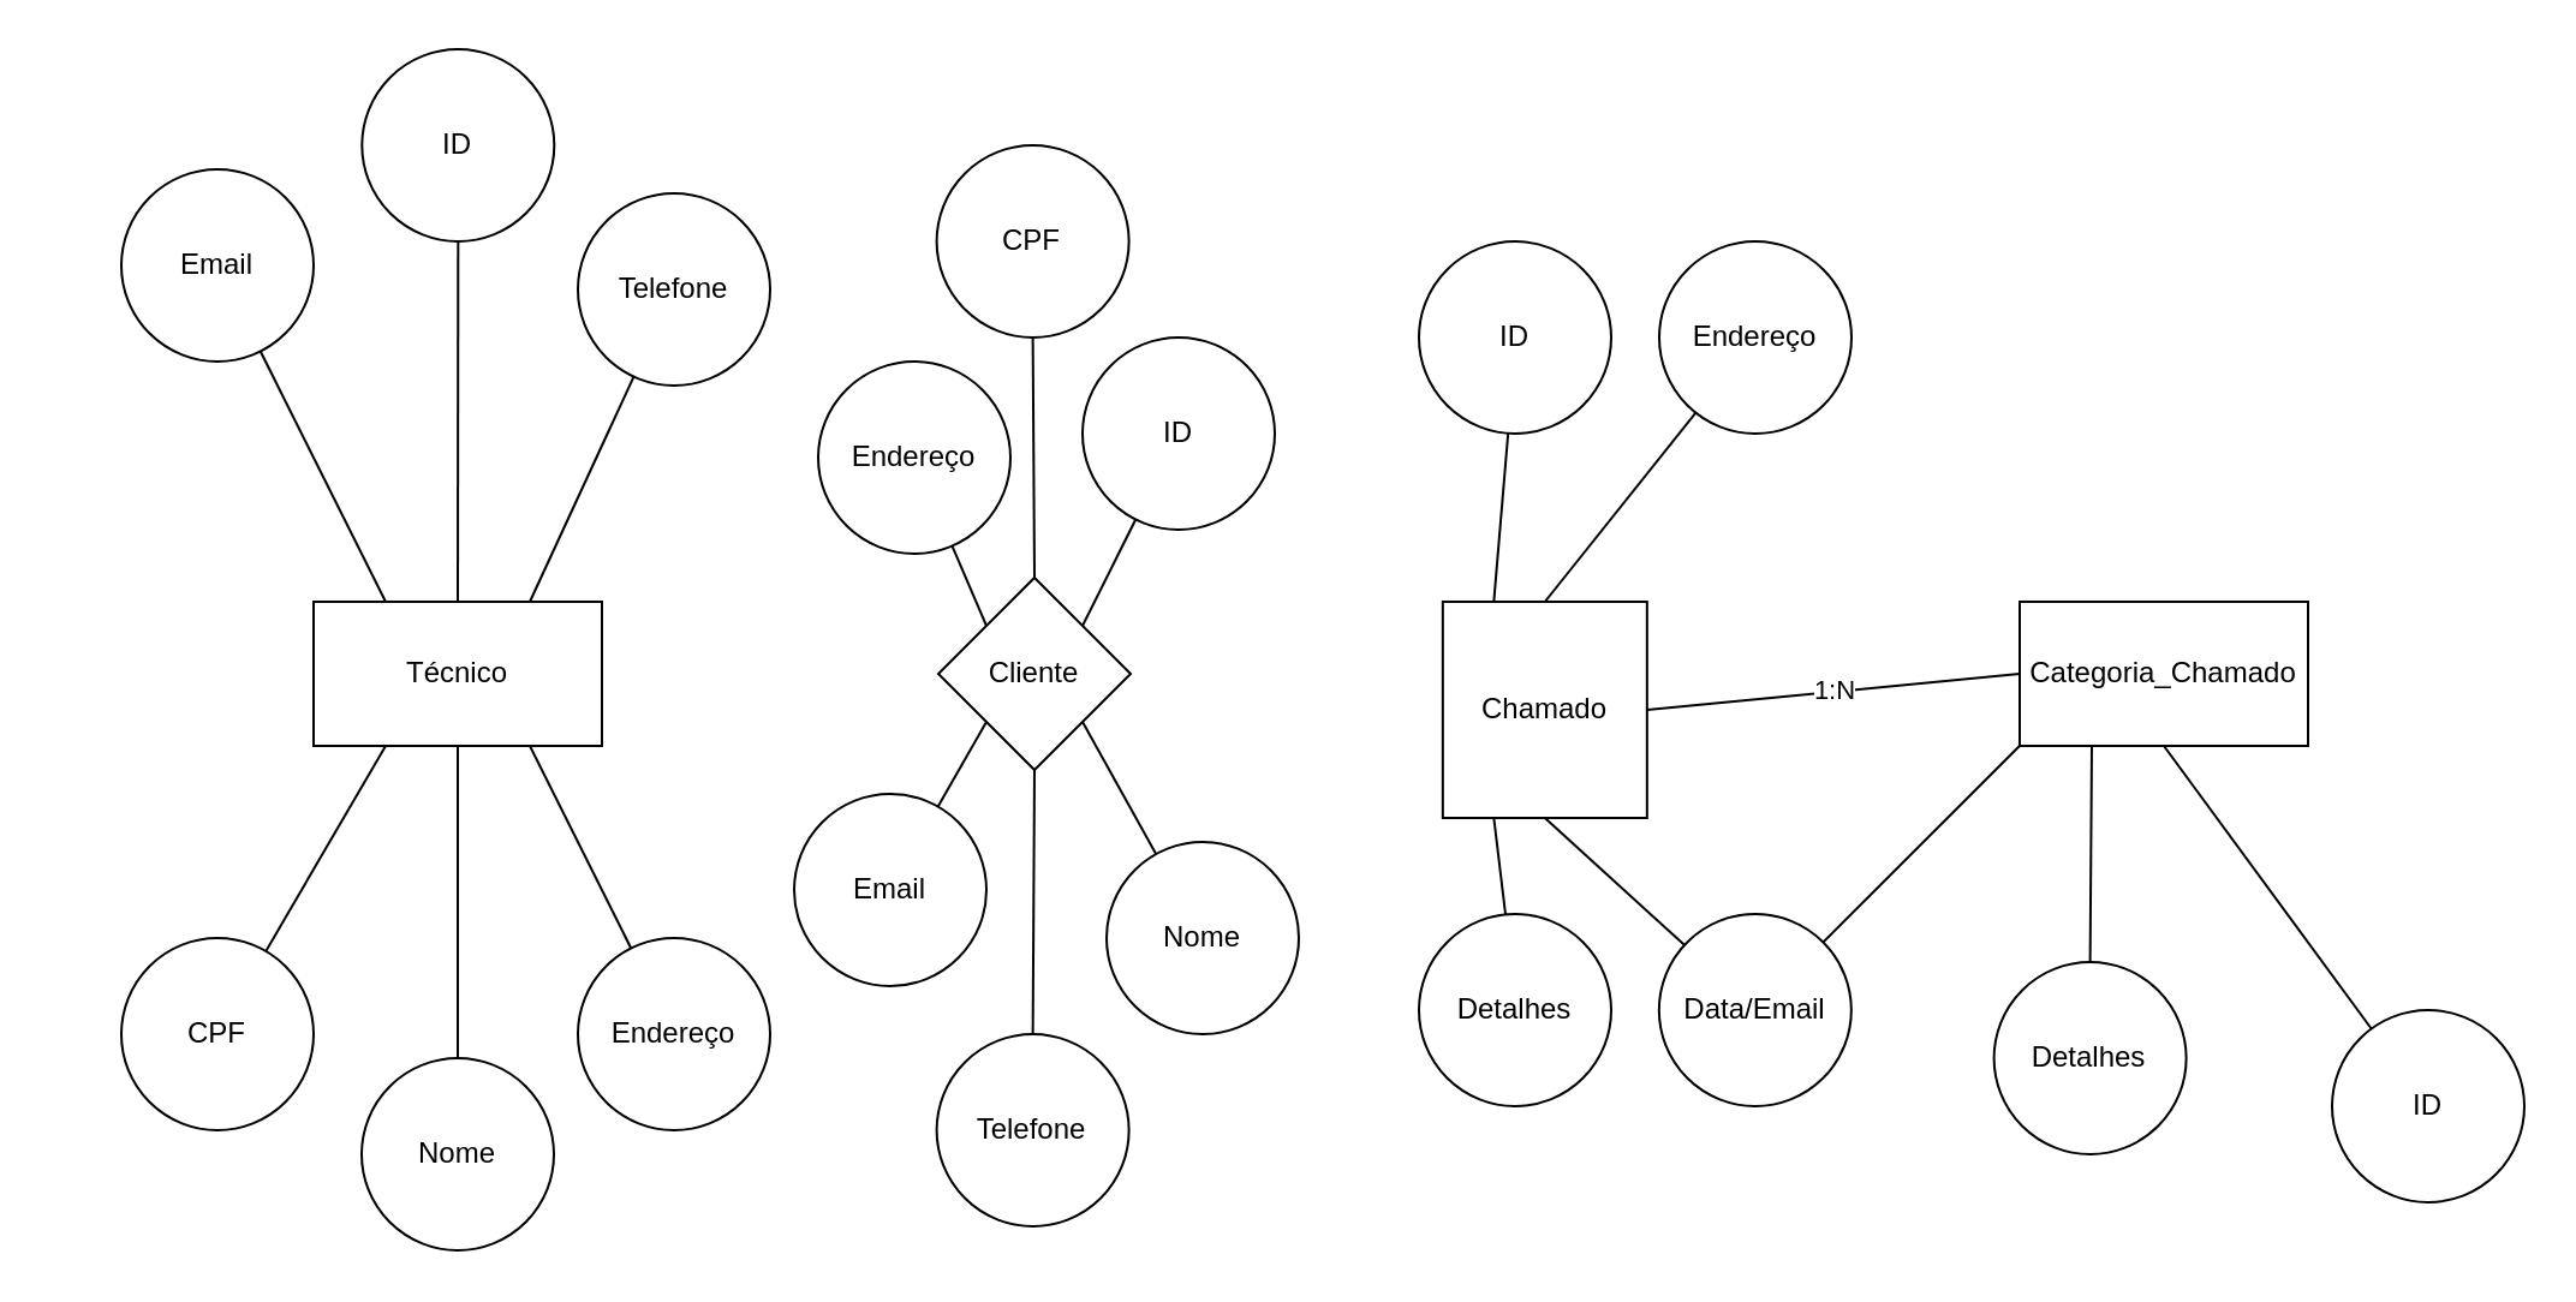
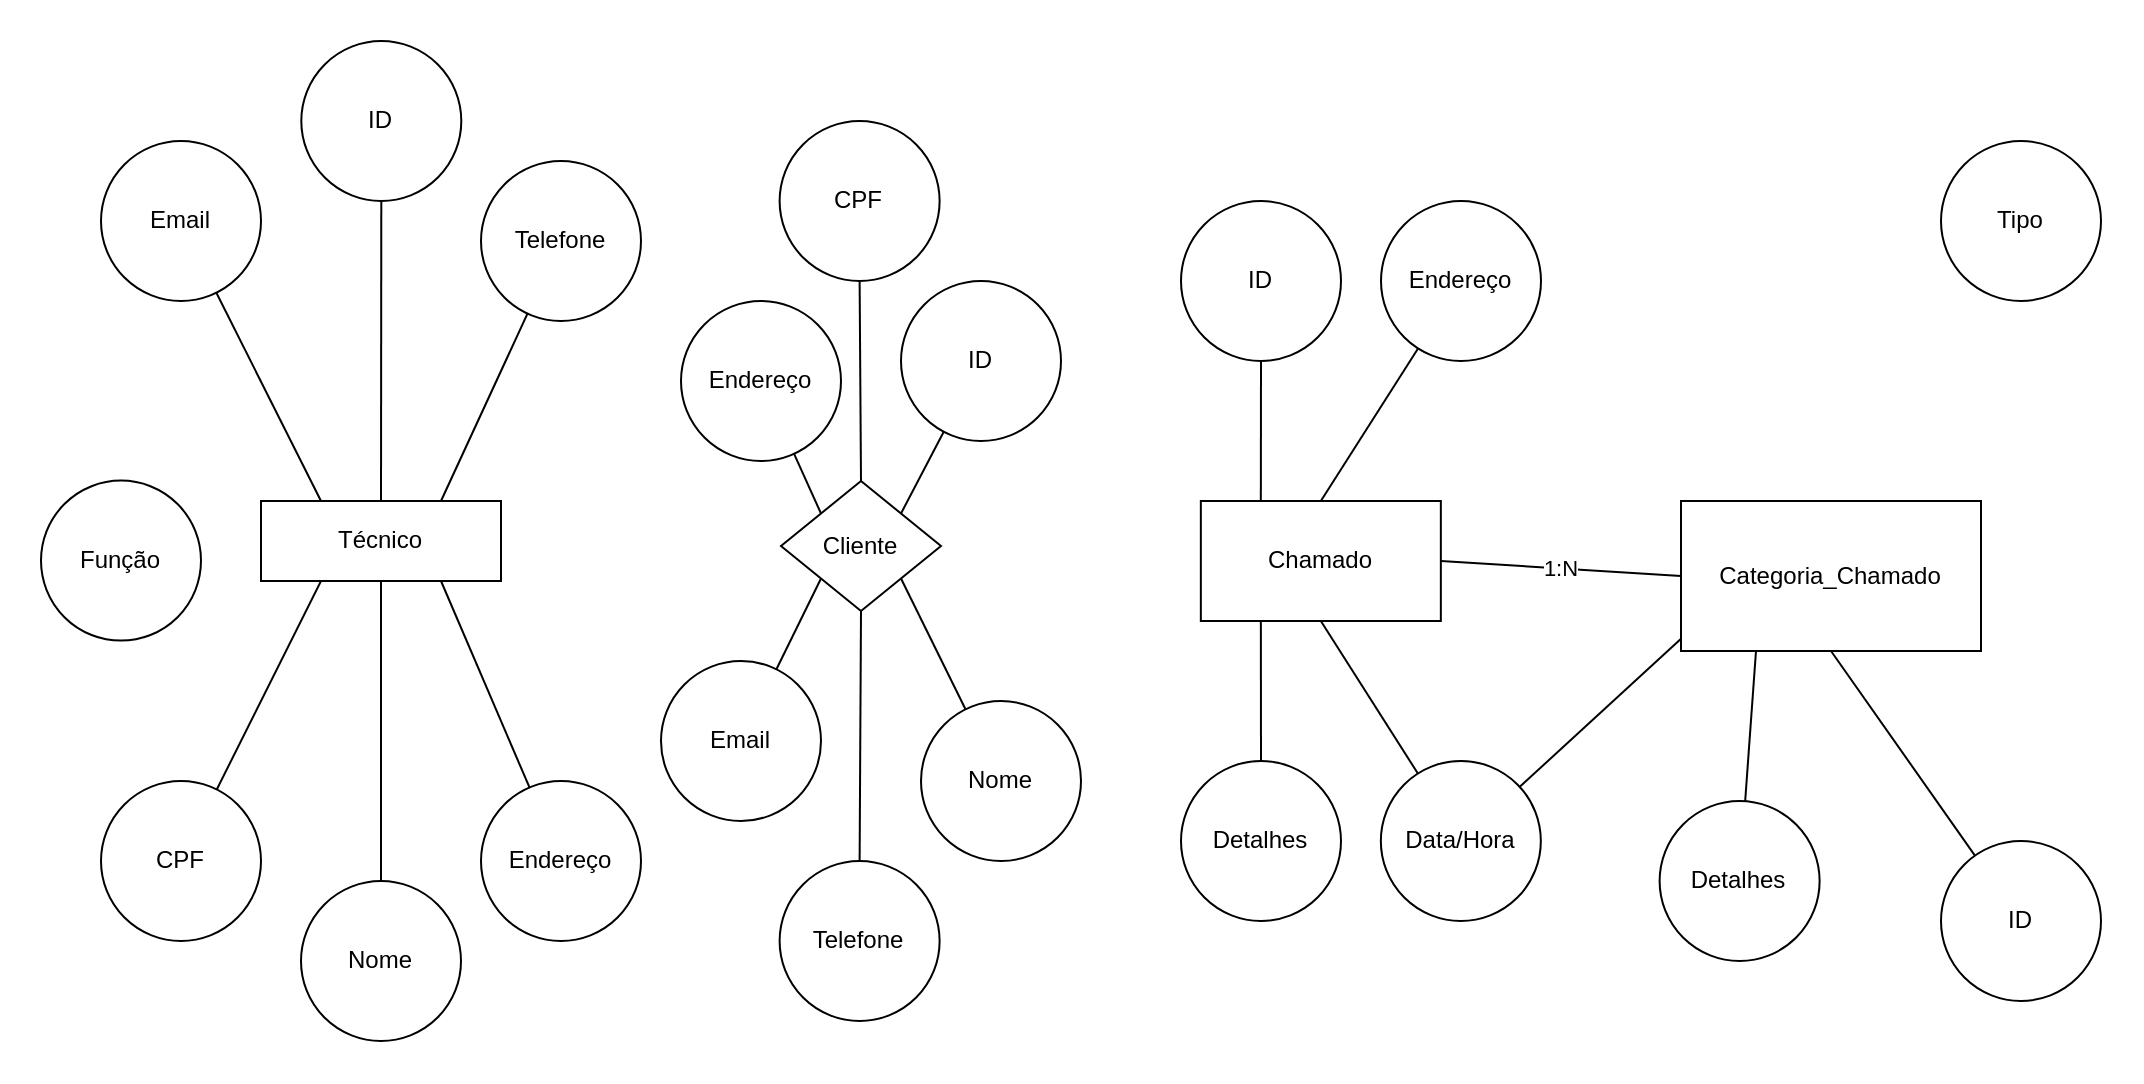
  <mxCell id="0" />
  <mxCell id="1" parent="0" />
  <mxCell id="2" style="edgeStyle=none;html=1;exitX=0.5;exitY=0;exitDx=0;exitDy=0;fontColor=#FFFFFF;endArrow=none;endFill=0;" parent="1" source="8" target="26" edge="1"><mxGeometry relative="1" as="geometry"><mxPoint x="190.154" y="-20" as="targetPoint" /></mxGeometry></mxCell>
  <mxCell id="3" style="edgeStyle=none;html=1;exitX=0.5;exitY=1;exitDx=0;exitDy=0;fontColor=#000000;endArrow=none;endFill=0;" parent="1" source="8" target="27" edge="1"><mxGeometry relative="1" as="geometry"><mxPoint x="190" y="480" as="targetPoint" /></mxGeometry></mxCell>
  <mxCell id="4" style="edgeStyle=none;html=1;exitX=0.75;exitY=0;exitDx=0;exitDy=0;fontColor=#000000;endArrow=none;endFill=0;" parent="1" source="8" target="28" edge="1"><mxGeometry relative="1" as="geometry"><mxPoint x="280" y="120" as="targetPoint" /></mxGeometry></mxCell>
  <mxCell id="5" style="edgeStyle=none;html=1;exitX=0.75;exitY=1;exitDx=0;exitDy=0;fontColor=#000000;endArrow=none;endFill=0;" parent="1" source="8" target="29" edge="1"><mxGeometry relative="1" as="geometry"><mxPoint x="270" y="410" as="targetPoint" /></mxGeometry></mxCell>
  <mxCell id="6" style="edgeStyle=none;html=1;exitX=0.25;exitY=1;exitDx=0;exitDy=0;fontColor=#000000;endArrow=none;endFill=0;" parent="1" source="8" target="30" edge="1"><mxGeometry relative="1" as="geometry"><mxPoint x="120" y="420" as="targetPoint" /></mxGeometry></mxCell>
  <mxCell id="7" style="edgeStyle=none;html=1;exitX=0.25;exitY=0;exitDx=0;exitDy=0;endArrow=none;endFill=0;" parent="1" source="8" target="44" edge="1"><mxGeometry relative="1" as="geometry"><mxPoint x="90" y="110" as="targetPoint" /></mxGeometry></mxCell>
- <mxCell id="8" value="&lt;font color=&quot;#000000&quot;&gt;Técnico&lt;/font&gt;" style="rounded=0;whiteSpace=wrap;html=1;fillColor=#FFFFFF;strokeColor=default;" parent="1" vertex="1"><mxGeometry x="130" y="250" width="120" height="60" as="geometry" /></mxCell>
+ <mxCell id="8" value="&lt;font color=&quot;#000000&quot;&gt;Técnico&lt;/font&gt;" style="rounded=0;whiteSpace=wrap;html=1;fillColor=#FFFFFF;strokeColor=default;" parent="1" vertex="1"><mxGeometry x="130" y="250" width="120" height="40" as="geometry" /></mxCell>
  <mxCell id="9" value="&lt;font style=&quot;color: rgb(0, 0, 0);&quot;&gt;1:N&lt;/font&gt;" style="edgeStyle=none;html=1;exitX=1;exitY=0.5;exitDx=0;exitDy=0;entryX=0;entryY=0.5;entryDx=0;entryDy=0;fontColor=#000000;endArrow=none;endFill=0;" parent="1" source="14" target="25" edge="1"><mxGeometry relative="1" as="geometry" /></mxCell>
  <mxCell id="10" style="edgeStyle=none;html=1;exitX=0.25;exitY=0;exitDx=0;exitDy=0;fontColor=#000000;endArrow=none;endFill=0;" parent="1" source="14" target="36" edge="1"><mxGeometry relative="1" as="geometry"><mxPoint x="629.997" y="140" as="targetPoint" /></mxGeometry></mxCell>
  <mxCell id="11" style="edgeStyle=none;html=1;exitX=0.25;exitY=1;exitDx=0;exitDy=0;fontColor=#000000;endArrow=none;endFill=0;" parent="1" source="14" target="37" edge="1"><mxGeometry relative="1" as="geometry"><mxPoint x="629.997" y="420" as="targetPoint" /></mxGeometry></mxCell>
  <mxCell id="12" style="edgeStyle=none;html=1;exitX=0.5;exitY=1;exitDx=0;exitDy=0;fontColor=#000000;endArrow=none;endFill=0;" parent="1" source="14" target="38" edge="1"><mxGeometry relative="1" as="geometry"><mxPoint x="729.92" y="420" as="targetPoint" /></mxGeometry></mxCell>
  <mxCell id="13" style="edgeStyle=none;html=1;exitX=0.5;exitY=0;exitDx=0;exitDy=0;endArrow=none;endFill=0;" parent="1" source="14" target="42" edge="1"><mxGeometry relative="1" as="geometry"><mxPoint x="730" y="140" as="targetPoint" /></mxGeometry></mxCell>
- <mxCell id="14" value="&lt;font color=&quot;#000000&quot;&gt;Chamado&lt;/font&gt;" style="rounded=0;whiteSpace=wrap;html=1;fillColor=#FFFFFF;strokeColor=default;" parent="1" vertex="1"><mxGeometry x="599.92" y="250" width="85" height="90" as="geometry" /></mxCell>
+ <mxCell id="14" value="&lt;font color=&quot;#000000&quot;&gt;Chamado&lt;/font&gt;" style="rounded=0;whiteSpace=wrap;html=1;fillColor=#FFFFFF;strokeColor=default;" parent="1" vertex="1"><mxGeometry x="599.92" y="250" width="120" height="60" as="geometry" /></mxCell>
  <mxCell id="15" style="edgeStyle=none;html=1;exitX=1;exitY=0;exitDx=0;exitDy=0;fontColor=#000000;endArrow=none;endFill=0;" parent="1" source="21" target="31" edge="1"><mxGeometry relative="1" as="geometry"><mxPoint x="490" y="180" as="targetPoint" /></mxGeometry></mxCell>
  <mxCell id="16" style="edgeStyle=none;html=1;exitX=1;exitY=1;exitDx=0;exitDy=0;fontColor=#000000;endArrow=none;endFill=0;" parent="1" source="21" target="32" edge="1"><mxGeometry relative="1" as="geometry"><mxPoint x="500" y="390" as="targetPoint" /></mxGeometry></mxCell>
  <mxCell id="17" style="edgeStyle=none;html=1;exitX=0;exitY=0;exitDx=0;exitDy=0;fontColor=#000000;endArrow=none;endFill=0;" parent="1" source="21" target="33" edge="1"><mxGeometry relative="1" as="geometry"><mxPoint x="380" y="190" as="targetPoint" /></mxGeometry></mxCell>
  <mxCell id="18" style="edgeStyle=none;html=1;exitX=0.5;exitY=0;exitDx=0;exitDy=0;fontColor=#000000;endArrow=none;endFill=0;" parent="1" source="21" target="34" edge="1"><mxGeometry relative="1" as="geometry"><mxPoint x="429.308" y="100" as="targetPoint" /></mxGeometry></mxCell>
  <mxCell id="19" style="edgeStyle=none;html=1;exitX=0.5;exitY=1;exitDx=0;exitDy=0;fontColor=#000000;endArrow=none;endFill=0;" parent="1" source="21" target="35" edge="1"><mxGeometry relative="1" as="geometry"><mxPoint x="429.308" y="470" as="targetPoint" /></mxGeometry></mxCell>
  <mxCell id="20" style="edgeStyle=none;html=1;exitX=0;exitY=1;exitDx=0;exitDy=0;endArrow=none;endFill=0;" parent="1" source="21" target="43" edge="1"><mxGeometry relative="1" as="geometry"><mxPoint x="370" y="370" as="targetPoint" /></mxGeometry></mxCell>
- <mxCell id="21" value="Cliente" style="rhombus;whiteSpace=wrap;html=1;fontColor=#000000;fillColor=#FFFFFF;" parent="1" vertex="1"><mxGeometry x="390" y="240" width="80" height="80" as="geometry" /></mxCell>
+ <mxCell id="21" value="Cliente" style="rhombus;whiteSpace=wrap;html=1;fontColor=#000000;fillColor=#FFFFFF;" parent="1" vertex="1"><mxGeometry x="390" y="240" width="80" height="65" as="geometry" /></mxCell>
  <mxCell id="22" style="edgeStyle=none;html=1;exitX=0.25;exitY=1;exitDx=0;exitDy=0;fontColor=#000000;endArrow=none;endFill=0;" parent="1" source="25" target="39" edge="1"><mxGeometry relative="1" as="geometry"><mxPoint x="869.308" y="440" as="targetPoint" /></mxGeometry></mxCell>
  <mxCell id="23" style="edgeStyle=none;html=1;exitX=0.5;exitY=0;exitDx=0;exitDy=0;fontColor=#000000;endArrow=none;endFill=0;" parent="1" source="25" target="38" edge="1"><mxGeometry relative="1" as="geometry"><mxPoint x="970" y="50" as="targetPoint" /></mxGeometry></mxCell>
  <mxCell id="24" style="edgeStyle=none;html=1;exitX=0.5;exitY=1;exitDx=0;exitDy=0;fontColor=#000000;endArrow=none;endFill=0;" parent="1" source="25" target="41" edge="1"><mxGeometry relative="1" as="geometry"><mxPoint x="970" y="450" as="targetPoint" /></mxGeometry></mxCell>
- <mxCell id="25" value="&lt;font color=&quot;#000000&quot;&gt;Categoria_Chamado&lt;/font&gt;" style="rounded=0;whiteSpace=wrap;html=1;fillColor=#FFFFFF;strokeColor=default;" parent="1" vertex="1"><mxGeometry x="840" y="250" width="120" height="60" as="geometry" /></mxCell>
+ <mxCell id="25" value="&lt;font color=&quot;#000000&quot;&gt;Categoria_Chamado&lt;/font&gt;" style="rounded=0;whiteSpace=wrap;html=1;fillColor=#FFFFFF;strokeColor=default;" parent="1" vertex="1"><mxGeometry x="840" y="250" width="150" height="75" as="geometry" /></mxCell>
  <mxCell id="26" value="&lt;font color=&quot;#000000&quot;&gt;ID&lt;/font&gt;" style="ellipse;whiteSpace=wrap;html=1;aspect=fixed;fontColor=#FFFFFF;fillColor=#FFFFFF;" parent="1" vertex="1"><mxGeometry x="150.154" y="20" width="80" height="80" as="geometry" /></mxCell>
  <mxCell id="27" value="Nome" style="ellipse;whiteSpace=wrap;html=1;aspect=fixed;fontColor=#000000;fillColor=#FFFFFF;" parent="1" vertex="1"><mxGeometry x="150" y="440" width="80" height="80" as="geometry" /></mxCell>
  <mxCell id="28" value="Telefone" style="ellipse;whiteSpace=wrap;html=1;aspect=fixed;fontColor=#000000;fillColor=#FFFFFF;" parent="1" vertex="1"><mxGeometry x="240" y="80" width="80" height="80" as="geometry" /></mxCell>
  <mxCell id="29" value="Endereço" style="ellipse;whiteSpace=wrap;html=1;aspect=fixed;fontColor=#000000;fillColor=#FFFFFF;" parent="1" vertex="1"><mxGeometry x="240" y="390" width="80" height="80" as="geometry" /></mxCell>
  <mxCell id="30" value="CPF" style="ellipse;whiteSpace=wrap;html=1;aspect=fixed;fontColor=#000000;fillColor=#FFFFFF;" parent="1" vertex="1"><mxGeometry x="50" y="390" width="80" height="80" as="geometry" /></mxCell>
  <mxCell id="31" value="ID" style="ellipse;whiteSpace=wrap;html=1;aspect=fixed;fontColor=#000000;fillColor=#FFFFFF;" parent="1" vertex="1"><mxGeometry x="450" y="140" width="80" height="80" as="geometry" /></mxCell>
  <mxCell id="32" value="Nome" style="ellipse;whiteSpace=wrap;html=1;aspect=fixed;fontColor=#000000;fillColor=#FFFFFF;" parent="1" vertex="1"><mxGeometry x="460" y="350" width="80" height="80" as="geometry" /></mxCell>
  <mxCell id="33" value="Endereço" style="ellipse;whiteSpace=wrap;html=1;aspect=fixed;fontColor=#000000;fillColor=#FFFFFF;" parent="1" vertex="1"><mxGeometry x="340" y="150" width="80" height="80" as="geometry" /></mxCell>
  <mxCell id="34" value="CPF" style="ellipse;whiteSpace=wrap;html=1;aspect=fixed;fontColor=#000000;fillColor=#FFFFFF;" parent="1" vertex="1"><mxGeometry x="389.308" y="60" width="80" height="80" as="geometry" /></mxCell>
  <mxCell id="35" value="Telefone" style="ellipse;whiteSpace=wrap;html=1;aspect=fixed;fontColor=#000000;fillColor=#FFFFFF;" parent="1" vertex="1"><mxGeometry x="389.308" y="430" width="80" height="80" as="geometry" /></mxCell>
  <mxCell id="36" value="ID" style="ellipse;whiteSpace=wrap;html=1;aspect=fixed;fontColor=#000000;fillColor=#FFFFFF;" parent="1" vertex="1"><mxGeometry x="589.997" y="100" width="80" height="80" as="geometry" /></mxCell>
  <mxCell id="37" value="Detalhes" style="ellipse;whiteSpace=wrap;html=1;aspect=fixed;fontColor=#000000;fillColor=#FFFFFF;" parent="1" vertex="1"><mxGeometry x="589.997" y="380" width="80" height="80" as="geometry" /></mxCell>
- <mxCell id="38" value="Data/Email" style="ellipse;whiteSpace=wrap;html=1;aspect=fixed;fontColor=#000000;fillColor=#FFFFFF;" parent="1" vertex="1"><mxGeometry x="689.92" y="380" width="80" height="80" as="geometry" /></mxCell>
+ <mxCell id="38" value="Data/Hora" style="ellipse;whiteSpace=wrap;html=1;aspect=fixed;fontColor=#000000;fillColor=#FFFFFF;" parent="1" vertex="1"><mxGeometry x="689.92" y="380" width="80" height="80" as="geometry" /></mxCell>
  <mxCell id="39" value="Detalhes" style="ellipse;whiteSpace=wrap;html=1;aspect=fixed;fontColor=#000000;fillColor=#FFFFFF;" parent="1" vertex="1"><mxGeometry x="829.308" y="400" width="80" height="80" as="geometry" /></mxCell>
+ <mxCell id="40" value="Tipo" style="ellipse;whiteSpace=wrap;html=1;aspect=fixed;fontColor=#000000;fillColor=#FFFFFF;" parent="1" vertex="1"><mxGeometry x="970" y="70" width="80" height="80" as="geometry" /></mxCell>
  <mxCell id="41" value="ID" style="ellipse;whiteSpace=wrap;html=1;aspect=fixed;fontColor=#000000;fillColor=#FFFFFF;" parent="1" vertex="1"><mxGeometry x="970" y="420" width="80" height="80" as="geometry" /></mxCell>
  <mxCell id="42" value="Endereço" style="ellipse;whiteSpace=wrap;html=1;aspect=fixed;" parent="1" vertex="1"><mxGeometry x="690" y="100" width="80" height="80" as="geometry" /></mxCell>
  <mxCell id="43" value="Email" style="ellipse;whiteSpace=wrap;html=1;aspect=fixed;" parent="1" vertex="1"><mxGeometry x="330" y="330" width="80" height="80" as="geometry" /></mxCell>
  <mxCell id="44" value="Email" style="ellipse;whiteSpace=wrap;html=1;aspect=fixed;" parent="1" vertex="1"><mxGeometry x="50" y="70" width="80" height="80" as="geometry" /></mxCell>
+ <mxCell id="45" value="Função" style="ellipse;whiteSpace=wrap;html=1;aspect=fixed;" parent="1" vertex="1"><mxGeometry x="20" y="239.8" width="80" height="80" as="geometry" /></mxCell>
